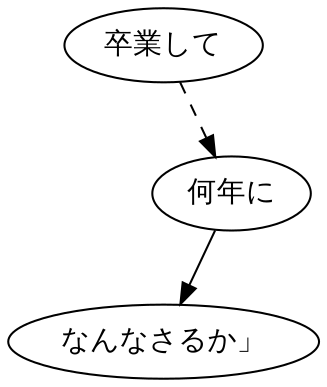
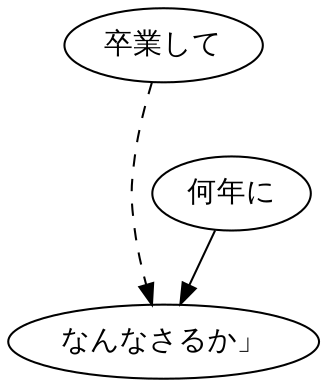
  digraph {
    fontname="PT Serif"
    node [fontname="PT Serif"]
    edge [fontname="PT Serif"]
    n1 [label="卒業して"]
    n2 [label="なんなさるか」"]
    n3 [label="何年に"]
-   n1 -> n3 [style=dashed]
+   n1 -> n2 [style=dashed]
    n3 -> n2 [style=solid]
  }
